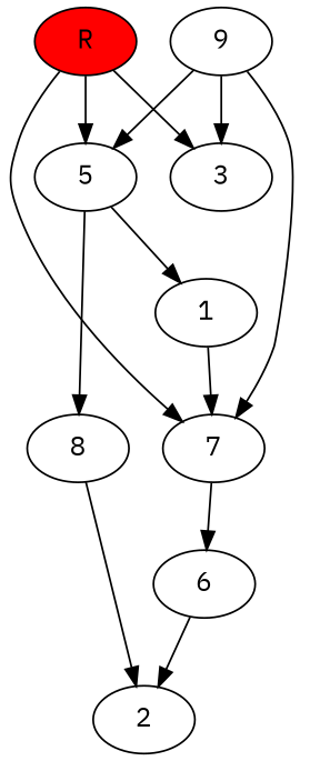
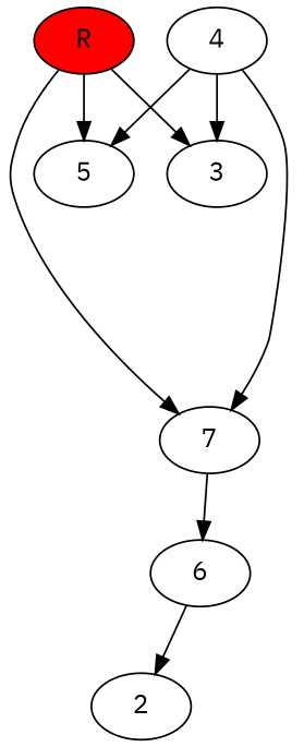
  digraph {
    fontname="IBM Plex Mono"
    node [fontname="IBM Plex Mono"]
    edge [fontname="IBM Plex Mono"]
-   1
    7
    6
-   4 [label=9]
+   4
    3
    5
-   8
    2
    R [fillcolor="#ff0000" style=filled]
-   1 -> 7
    7 -> 6
    6 -> 2
    4 -> 7
    4 -> 3
    4 -> 5
-   5 -> 1
-   5 -> 8
-   8 -> 2
    R -> 7
    R -> 3
    R -> 5
  }
